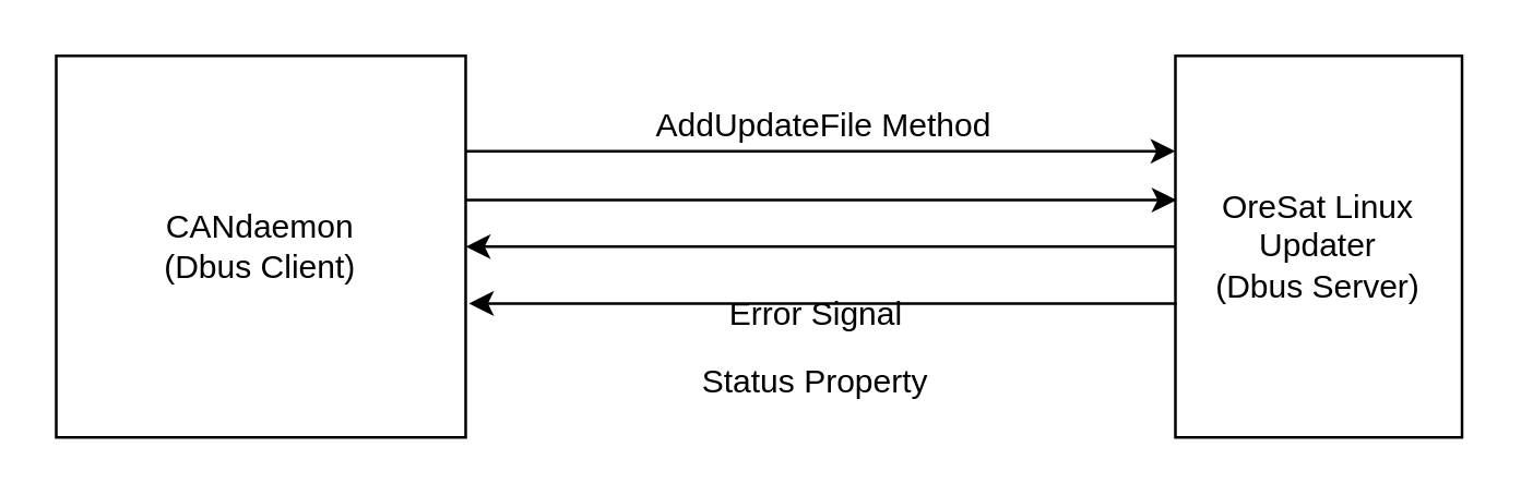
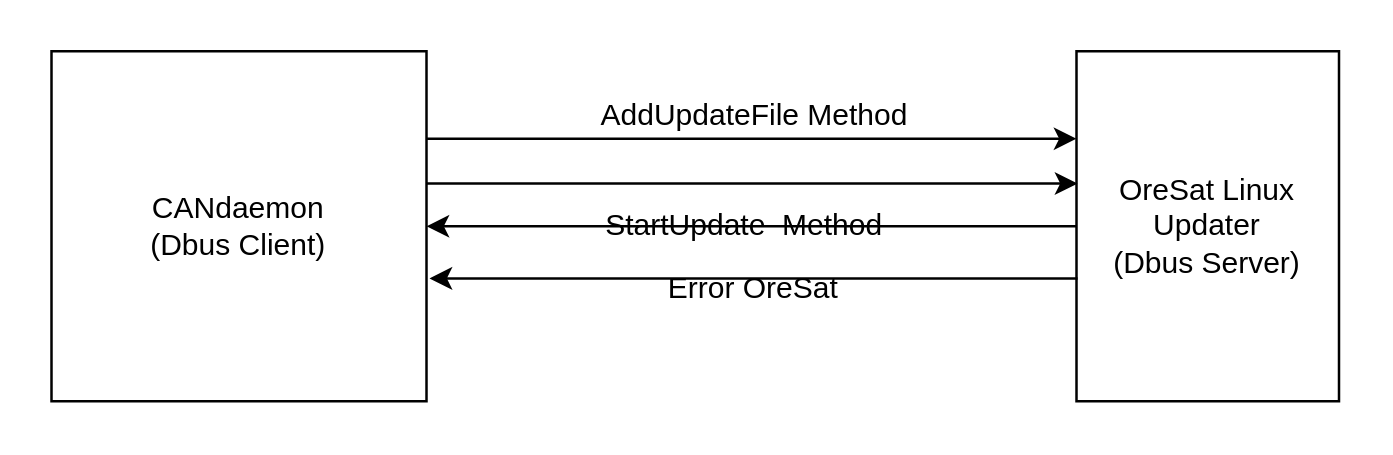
  <mxCell id="0" />
  <mxCell id="1" parent="0" />
  <mxCell id="2" value="CANdaemon&lt;br&gt;(Dbus Client)" style="rounded=0;whiteSpace=wrap;html=1;" parent="1" vertex="1"><mxGeometry x="20" y="20" width="150" height="140" as="geometry" /></mxCell>
  <mxCell id="3" value="OreSat Linux Updater&lt;br&gt;(Dbus Server)" style="rounded=0;whiteSpace=wrap;html=1;" parent="1" vertex="1"><mxGeometry x="430" y="20" width="105" height="140" as="geometry" /></mxCell>
  <mxCell id="4" value="" style="endArrow=classic;html=1;exitX=1;exitY=0.25;exitDx=0;exitDy=0;entryX=0;entryY=0.25;entryDx=0;entryDy=0;" parent="1" source="2" target="3" edge="1"><mxGeometry width="50" height="50" relative="1" as="geometry"><mxPoint x="60" y="200" as="sourcePoint" /><mxPoint x="420" y="50" as="targetPoint" /></mxGeometry></mxCell>
  <mxCell id="5" value="AddUpdateFile Method" style="text;html=1;resizable=0;points=[];align=center;verticalAlign=middle;labelBackgroundColor=#ffffff;" parent="4" vertex="1" connectable="0"><mxGeometry x="0.182" y="1" relative="1" as="geometry"><mxPoint x="-23.5" y="-9" as="offset" /></mxGeometry></mxCell>
  <mxCell id="6" value="" style="endArrow=classic;html=1;exitX=1;exitY=0.378;exitDx=0;exitDy=0;entryX=0.004;entryY=0.378;entryDx=0;entryDy=0;exitPerimeter=0;entryPerimeter=0;" parent="1" source="2" target="3" edge="1"><mxGeometry width="50" height="50" relative="1" as="geometry"><mxPoint x="290" y="99" as="sourcePoint" /><mxPoint x="180" y="-90" as="targetPoint" /></mxGeometry></mxCell>
  <mxCell id="7" value="" style="endArrow=classic;html=1;exitX=0.004;exitY=0.649;exitDx=0;exitDy=0;entryX=1.008;entryY=0.649;entryDx=0;entryDy=0;entryPerimeter=0;exitPerimeter=0;" parent="1" source="3" target="2" edge="1"><mxGeometry width="50" height="50" relative="1" as="geometry"><mxPoint x="290" y="180" as="sourcePoint" /><mxPoint x="300" y="200" as="targetPoint" /></mxGeometry></mxCell>
- <mxCell id="9" value="Status Property" style="text;html=1;resizable=0;points=[];autosize=1;align=left;verticalAlign=top;spacingTop=-4;" parent="1" vertex="1"><mxGeometry x="255" y="130" width="100" height="20" as="geometry" /></mxCell>
+ <mxCell id="8" value="StartUpdate&amp;nbsp; Method" style="text;html=1;resizable=0;points=[];autosize=1;align=left;verticalAlign=top;spacingTop=-4;" parent="1" vertex="1"><mxGeometry x="240" y="80" width="130" height="20" as="geometry" /></mxCell>
  <mxCell id="10" value="" style="endArrow=classic;html=1;" edge="1" parent="1" source="3" target="2"><mxGeometry width="50" height="50" relative="1" as="geometry"><mxPoint x="430" y="130" as="sourcePoint" /><mxPoint x="130" y="130" as="targetPoint" /></mxGeometry></mxCell>
- <mxCell id="11" value="Error Signal" style="text;html=1;resizable=0;points=[];autosize=1;align=left;verticalAlign=top;spacingTop=-4;" vertex="1" parent="1"><mxGeometry x="265" y="105" width="80" height="20" as="geometry" /></mxCell>
+ <mxCell id="11" value="Error OreSat" style="text;html=1;resizable=0;points=[];autosize=1;align=left;verticalAlign=top;spacingTop=-4;" vertex="1" parent="1"><mxGeometry x="265" y="105" width="80" height="20" as="geometry" /></mxCell>
